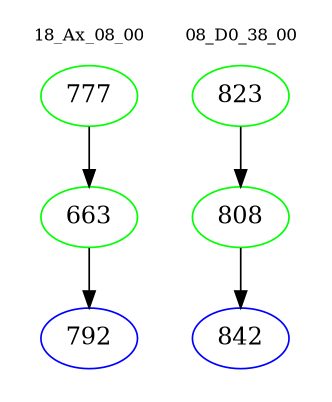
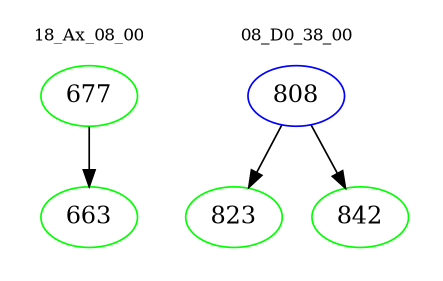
  digraph {
    node [color=green]
    edge [color=black]
-   n1 [label=777]
+   n1 [label=677]
    n2 [label=663]
-   n3 [color=blue label=792]
    n4 [label=823]
-   n5 [label=808]
-   n6 [color=blue label=842]
+   n5 [color=blue label=808]
+   n6 [label=842]
    subgraph cluster_1 {
      color=white
      fontsize=10
      label="18_Ax_08_00"
      n1
      n2
-     n3
    }
    subgraph cluster_2 {
      color=white
      fontsize=10
      label="08_D0_38_00"
      n4
      n5
      n6
    }
    n1 -> n2
-   n2 -> n3
-   n4 -> n5
+   n5 -> n4
    n5 -> n6
  }
